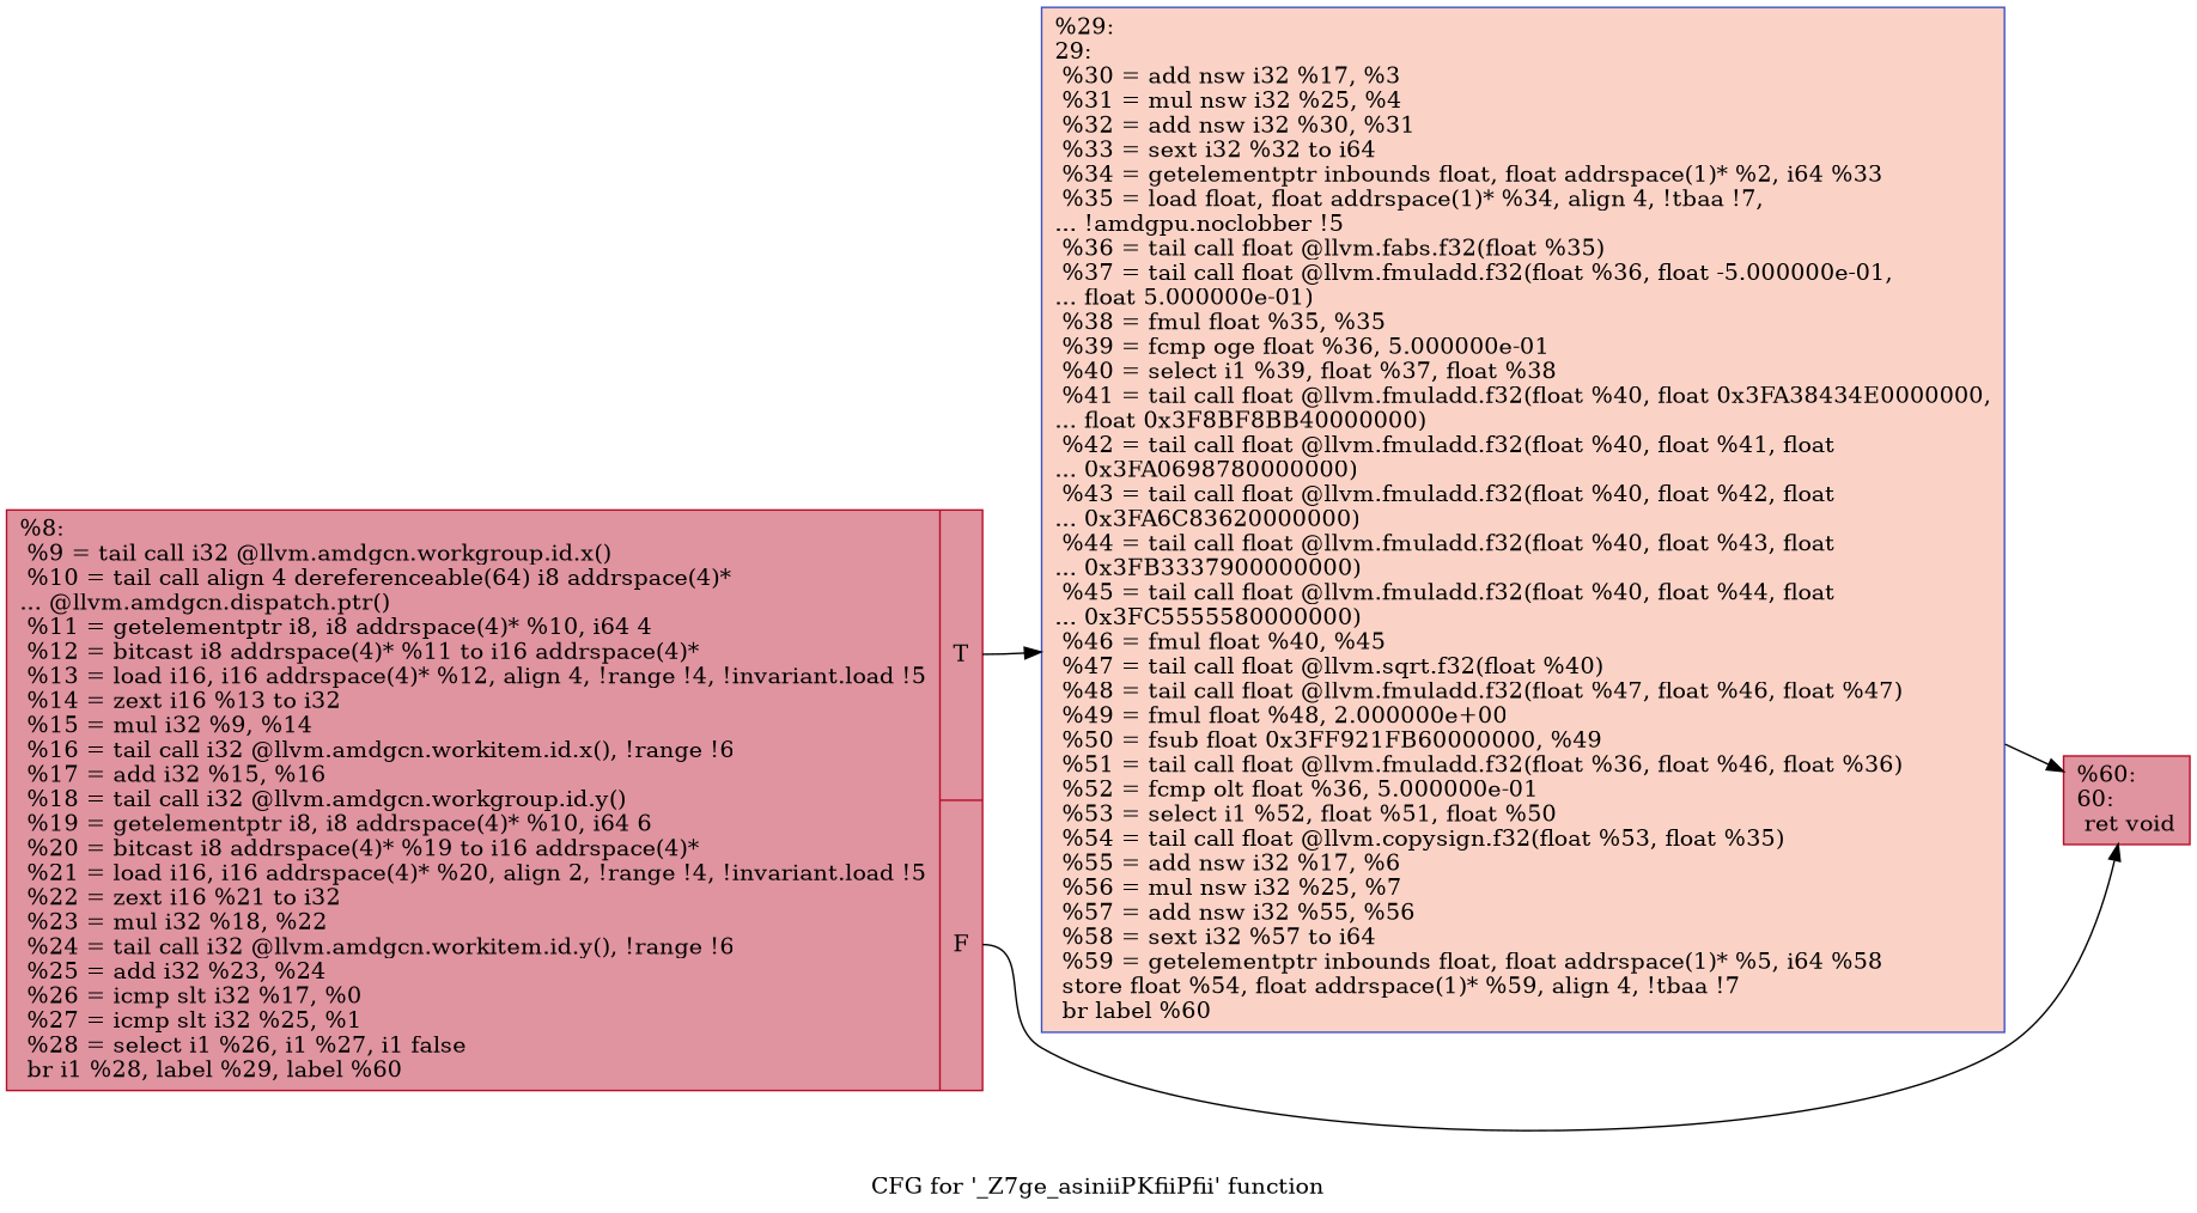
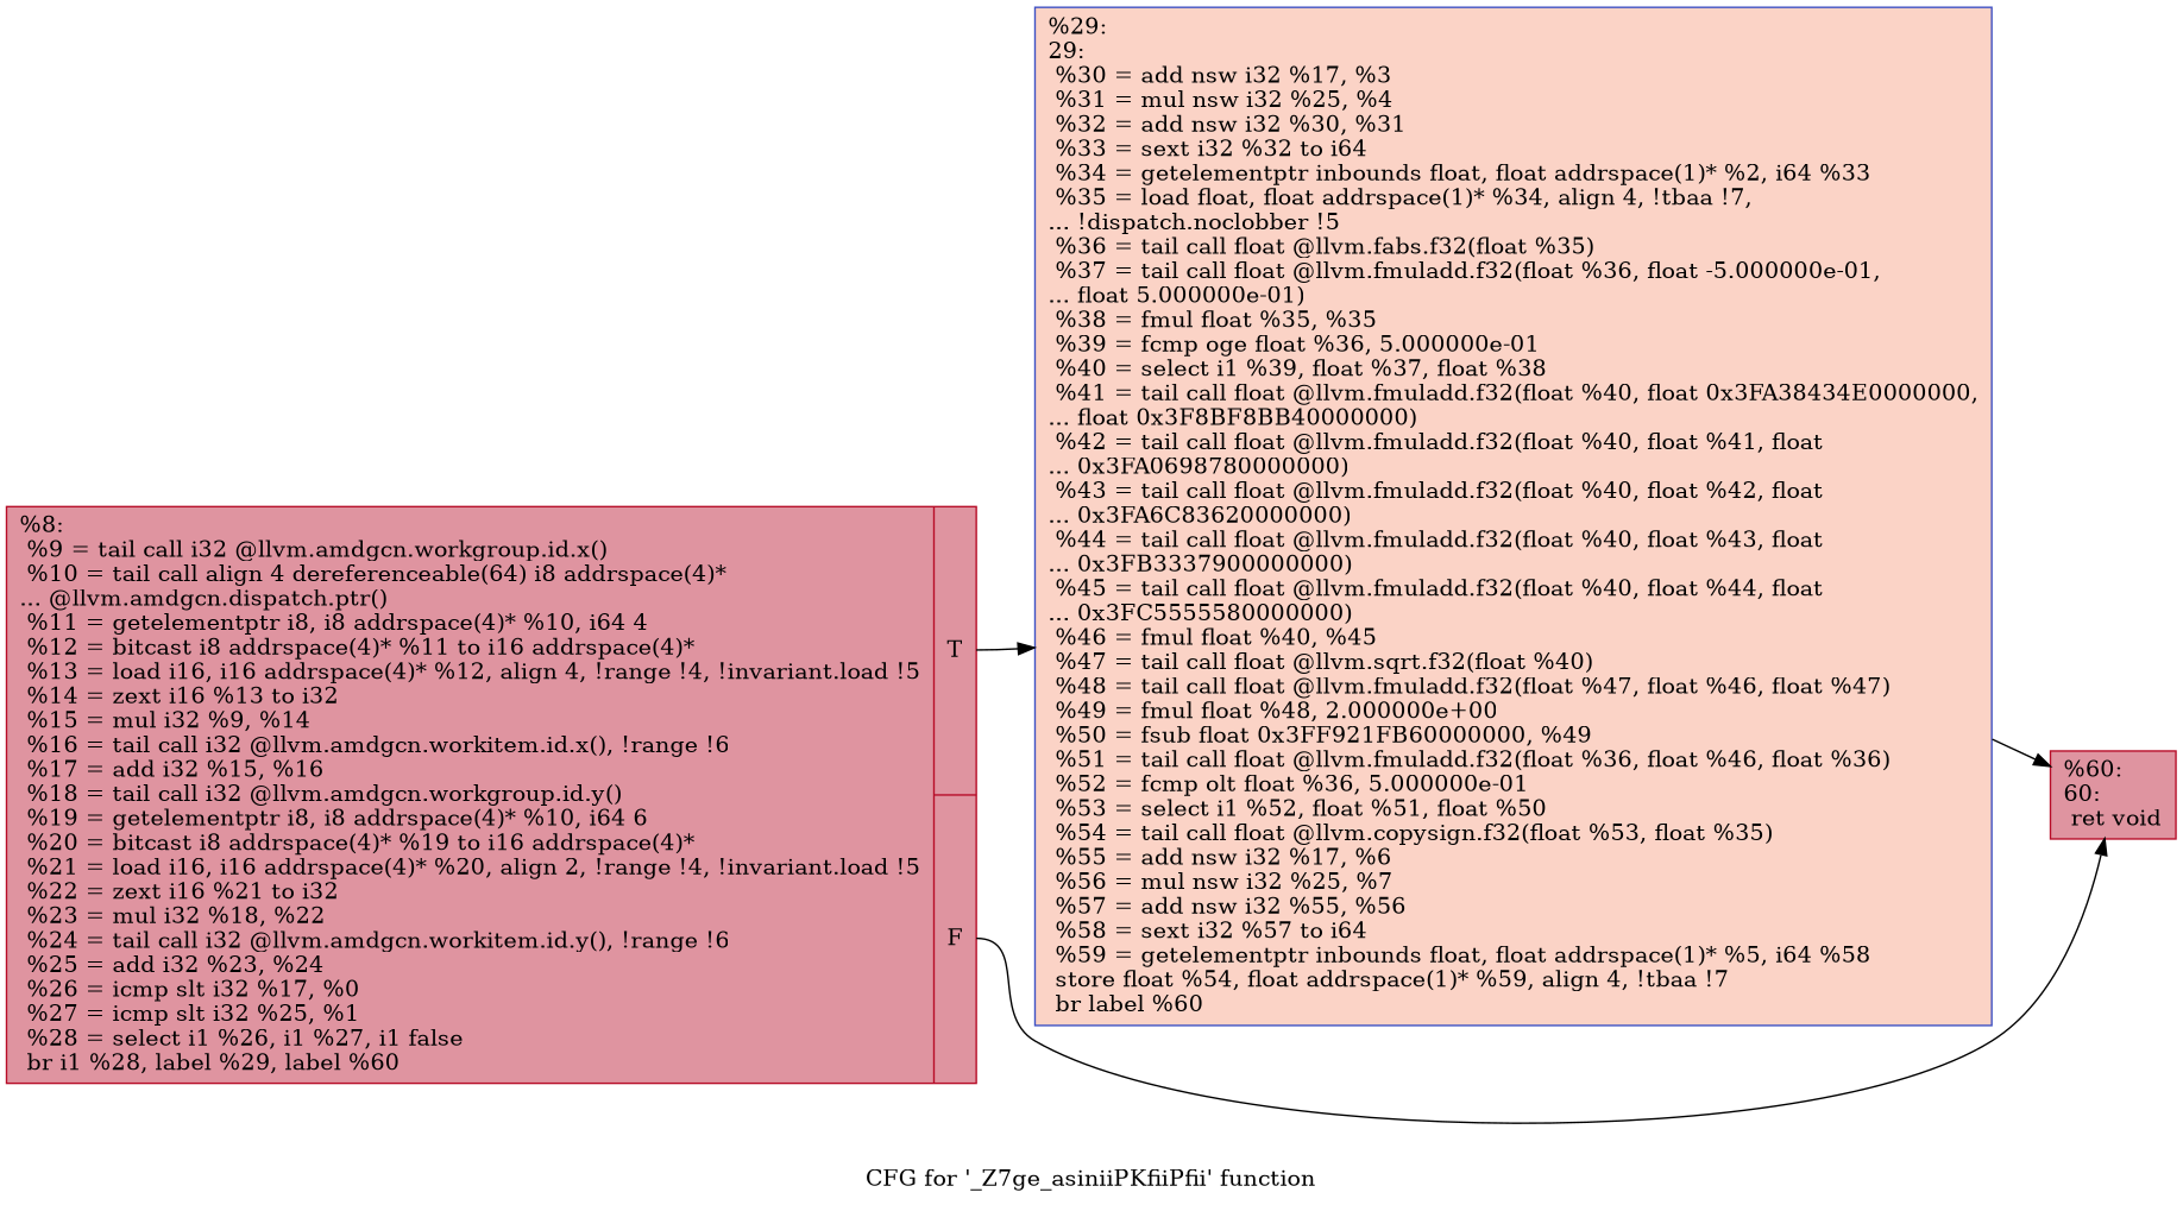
  digraph {
    label="CFG for '_Z7ge_asiniiPKfiiPfii' function"
    rankdir=LR
    node [color="#b70d28ff" fillcolor="#b70d2870" shape=record style=filled]
    n1 [label="{%8:\l  %9 = tail call i32 @llvm.amdgcn.workgroup.id.x()\l  %10 = tail call align 4 dereferenceable(64) i8 addrspace(4)*\l... @llvm.amdgcn.dispatch.ptr()\l  %11 = getelementptr i8, i8 addrspace(4)* %10, i64 4\l  %12 = bitcast i8 addrspace(4)* %11 to i16 addrspace(4)*\l  %13 = load i16, i16 addrspace(4)* %12, align 4, !range !4, !invariant.load !5\l  %14 = zext i16 %13 to i32\l  %15 = mul i32 %9, %14\l  %16 = tail call i32 @llvm.amdgcn.workitem.id.x(), !range !6\l  %17 = add i32 %15, %16\l  %18 = tail call i32 @llvm.amdgcn.workgroup.id.y()\l  %19 = getelementptr i8, i8 addrspace(4)* %10, i64 6\l  %20 = bitcast i8 addrspace(4)* %19 to i16 addrspace(4)*\l  %21 = load i16, i16 addrspace(4)* %20, align 2, !range !4, !invariant.load !5\l  %22 = zext i16 %21 to i32\l  %23 = mul i32 %18, %22\l  %24 = tail call i32 @llvm.amdgcn.workitem.id.y(), !range !6\l  %25 = add i32 %23, %24\l  %26 = icmp slt i32 %17, %0\l  %27 = icmp slt i32 %25, %1\l  %28 = select i1 %26, i1 %27, i1 false\l  br i1 %28, label %29, label %60\l|{<s0>T|<s1>F}}"]
-   n2 [color="#3d50c3ff" fillcolor="#f59c7d70" label="{%29:\l29:                                               \l  %30 = add nsw i32 %17, %3\l  %31 = mul nsw i32 %25, %4\l  %32 = add nsw i32 %30, %31\l  %33 = sext i32 %32 to i64\l  %34 = getelementptr inbounds float, float addrspace(1)* %2, i64 %33\l  %35 = load float, float addrspace(1)* %34, align 4, !tbaa !7,\l... !amdgpu.noclobber !5\l  %36 = tail call float @llvm.fabs.f32(float %35)\l  %37 = tail call float @llvm.fmuladd.f32(float %36, float -5.000000e-01,\l... float 5.000000e-01)\l  %38 = fmul float %35, %35\l  %39 = fcmp oge float %36, 5.000000e-01\l  %40 = select i1 %39, float %37, float %38\l  %41 = tail call float @llvm.fmuladd.f32(float %40, float 0x3FA38434E0000000,\l... float 0x3F8BF8BB40000000)\l  %42 = tail call float @llvm.fmuladd.f32(float %40, float %41, float\l... 0x3FA0698780000000)\l  %43 = tail call float @llvm.fmuladd.f32(float %40, float %42, float\l... 0x3FA6C83620000000)\l  %44 = tail call float @llvm.fmuladd.f32(float %40, float %43, float\l... 0x3FB3337900000000)\l  %45 = tail call float @llvm.fmuladd.f32(float %40, float %44, float\l... 0x3FC5555580000000)\l  %46 = fmul float %40, %45\l  %47 = tail call float @llvm.sqrt.f32(float %40)\l  %48 = tail call float @llvm.fmuladd.f32(float %47, float %46, float %47)\l  %49 = fmul float %48, 2.000000e+00\l  %50 = fsub float 0x3FF921FB60000000, %49\l  %51 = tail call float @llvm.fmuladd.f32(float %36, float %46, float %36)\l  %52 = fcmp olt float %36, 5.000000e-01\l  %53 = select i1 %52, float %51, float %50\l  %54 = tail call float @llvm.copysign.f32(float %53, float %35)\l  %55 = add nsw i32 %17, %6\l  %56 = mul nsw i32 %25, %7\l  %57 = add nsw i32 %55, %56\l  %58 = sext i32 %57 to i64\l  %59 = getelementptr inbounds float, float addrspace(1)* %5, i64 %58\l  store float %54, float addrspace(1)* %59, align 4, !tbaa !7\l  br label %60\l}"]
+   n2 [color="#3d50c3ff" fillcolor="#f59c7d70" label="{%29:\l29:                                               \l  %30 = add nsw i32 %17, %3\l  %31 = mul nsw i32 %25, %4\l  %32 = add nsw i32 %30, %31\l  %33 = sext i32 %32 to i64\l  %34 = getelementptr inbounds float, float addrspace(1)* %2, i64 %33\l  %35 = load float, float addrspace(1)* %34, align 4, !tbaa !7,\l... !dispatch.noclobber !5\l  %36 = tail call float @llvm.fabs.f32(float %35)\l  %37 = tail call float @llvm.fmuladd.f32(float %36, float -5.000000e-01,\l... float 5.000000e-01)\l  %38 = fmul float %35, %35\l  %39 = fcmp oge float %36, 5.000000e-01\l  %40 = select i1 %39, float %37, float %38\l  %41 = tail call float @llvm.fmuladd.f32(float %40, float 0x3FA38434E0000000,\l... float 0x3F8BF8BB40000000)\l  %42 = tail call float @llvm.fmuladd.f32(float %40, float %41, float\l... 0x3FA0698780000000)\l  %43 = tail call float @llvm.fmuladd.f32(float %40, float %42, float\l... 0x3FA6C83620000000)\l  %44 = tail call float @llvm.fmuladd.f32(float %40, float %43, float\l... 0x3FB3337900000000)\l  %45 = tail call float @llvm.fmuladd.f32(float %40, float %44, float\l... 0x3FC5555580000000)\l  %46 = fmul float %40, %45\l  %47 = tail call float @llvm.sqrt.f32(float %40)\l  %48 = tail call float @llvm.fmuladd.f32(float %47, float %46, float %47)\l  %49 = fmul float %48, 2.000000e+00\l  %50 = fsub float 0x3FF921FB60000000, %49\l  %51 = tail call float @llvm.fmuladd.f32(float %36, float %46, float %36)\l  %52 = fcmp olt float %36, 5.000000e-01\l  %53 = select i1 %52, float %51, float %50\l  %54 = tail call float @llvm.copysign.f32(float %53, float %35)\l  %55 = add nsw i32 %17, %6\l  %56 = mul nsw i32 %25, %7\l  %57 = add nsw i32 %55, %56\l  %58 = sext i32 %57 to i64\l  %59 = getelementptr inbounds float, float addrspace(1)* %5, i64 %58\l  store float %54, float addrspace(1)* %59, align 4, !tbaa !7\l  br label %60\l}"]
    n3 [label="{%60:\l60:                                               \l  ret void\l}"]
    n1 -> n2 [tailport=s0]
    n1 -> n3 [tailport=s1]
    n2 -> n3
  }
